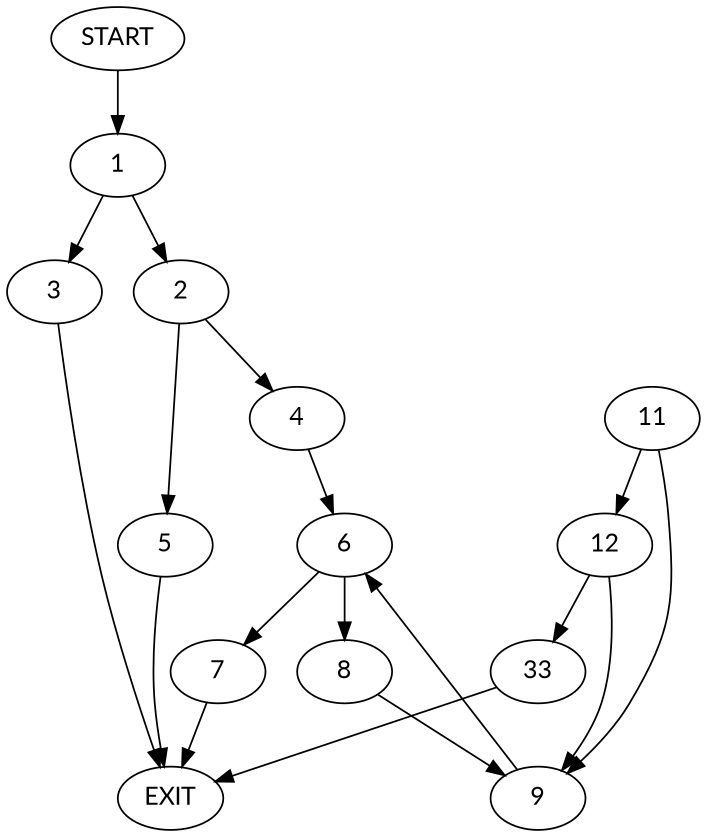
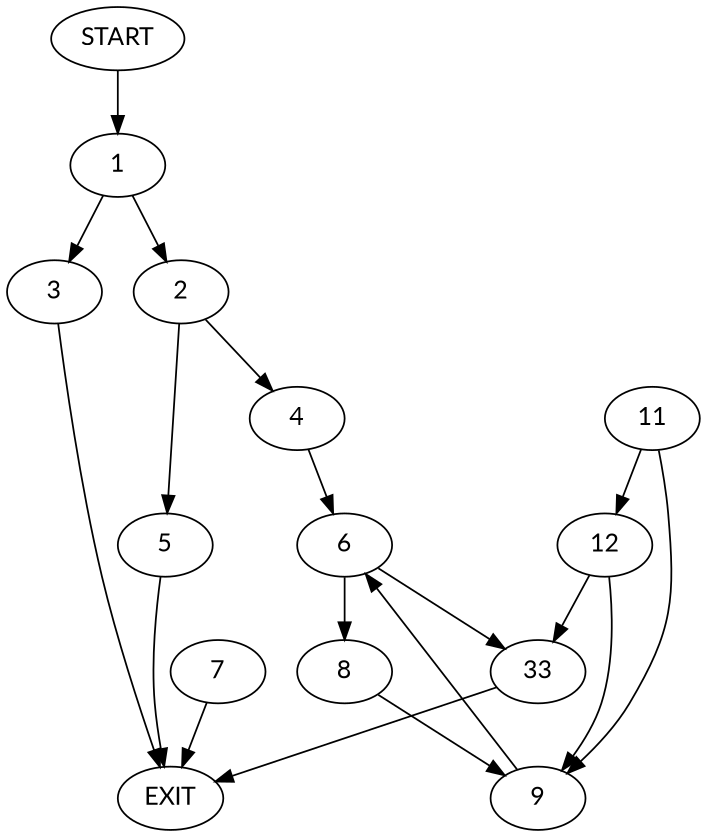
  digraph {
    fontname=Lato
    node [fontname=Lato]
    edge [fontname=Lato]
    n1 [label=START]
    1
    2
    3
    n5 [label=EXIT]
    4
    5
    6
    7
    8
    9
    11
    12
    n14 [label=33]
    n1 -> 1
    1 -> 2
    1 -> 3
    2 -> 4
    2 -> 5
    3 -> n5
    4 -> 6
    5 -> n5
-   6 -> 7
+   6 -> n14
    6 -> 8
    7 -> n5
    8 -> 9
    9 -> 6
    11 -> 9
    11 -> 12
    12 -> 9
    12 -> n14
    n14 -> n5
  }
